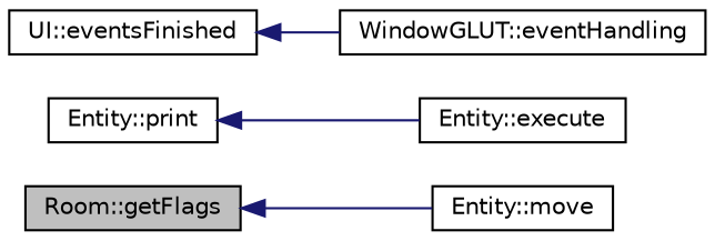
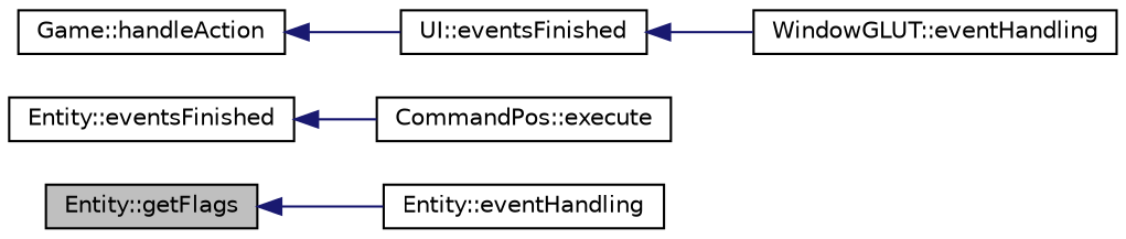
  digraph {
    rankdir=LR
    node [color=black fillcolor=white fontname=Helvetica fontsize=10 shape=record style=filled]
    edge [color=midnightblue dir=back fontname=Helvetica fontsize=10 labelfontname=Helvetica labelfontsize=10 style=solid]
-   n1 [fillcolor=grey75 fontcolor=black height=0.2 label="Room::getFlags" width=0.4]
-   n2 [height=0.2 label="Entity::move" width=0.4]
-   n3 [height=0.2 label="Entity::print" width=0.4]
-   n4 [height=0.2 label="Entity::execute" width=0.4]
+   n1 [fillcolor=grey75 fontcolor=black height=0.2 label="Entity::getFlags" width=0.4]
+   n2 [height=0.2 label="Entity::eventHandling" width=0.4]
+   n3 [height=0.2 label="Entity::eventsFinished" width=0.4]
+   n4 [height=0.2 label="CommandPos::execute" width=0.4]
+   n5 [height=0.2 label="Game::handleAction" width=0.4]
    n6 [height=0.2 label="UI::eventsFinished" width=0.4]
    n7 [height=0.2 label="WindowGLUT::eventHandling" width=0.4]
    n1 -> n2
    n3 -> n4
+   n5 -> n6
    n6 -> n7
  }
